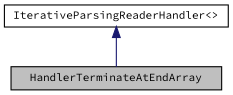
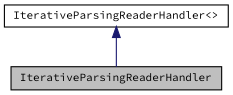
  digraph {
    fontname="Source Code Pro"
    node [color=black fontname="Source Code Pro" fontsize=10 shape=record style=filled]
-   n1 [fillcolor=grey75 fontcolor=black height=0.2 label=HandlerTerminateAtEndArray width=0.4]
+   n1 [fillcolor=grey75 fontcolor=black height=0.2 label=IterativeParsingReaderHandler width=0.4]
    n2 [fillcolor=white height=0.2 label="IterativeParsingReaderHandler\<\>" width=0.4]
    n2 -> n1 [color=midnightblue dir=back fontname="Source Code Pro" fontsize=10 labelfontname=Helvetica labelfontsize=10 style=solid]
  }
